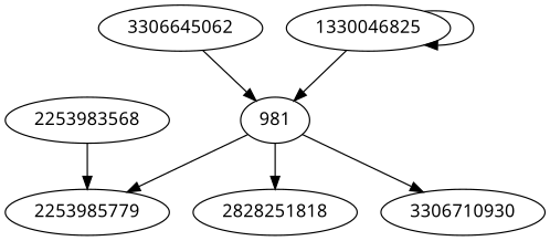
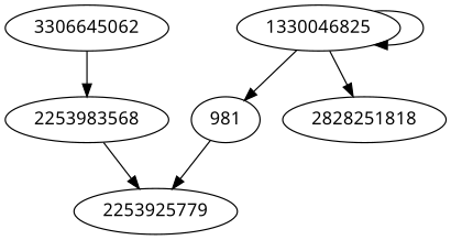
  digraph {
    fontname="Noto Sans"
    node [fontname="Noto Sans"]
    edge [fontname="Noto Sans"]
    3306645062
    981
-   2253985779
+   2253985779 [label=2253925779]
    n4 [label=2828251818]
-   3306710930
    n6 [label=1330046825]
    2253983568
-   3306645062 -> 981
+   3306645062 -> 2253983568
    981 -> 2253985779
-   981 -> n4
-   981 -> 3306710930
+   n6 -> n4
    n6 -> 981
    n6 -> n6
    2253983568 -> 2253985779
  }
